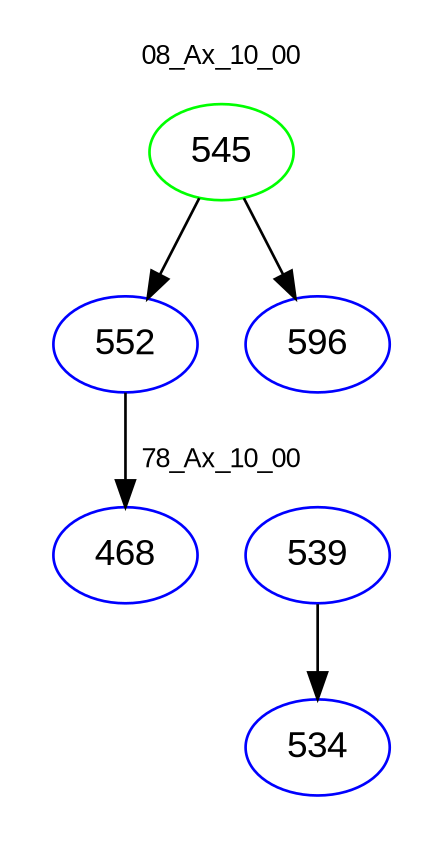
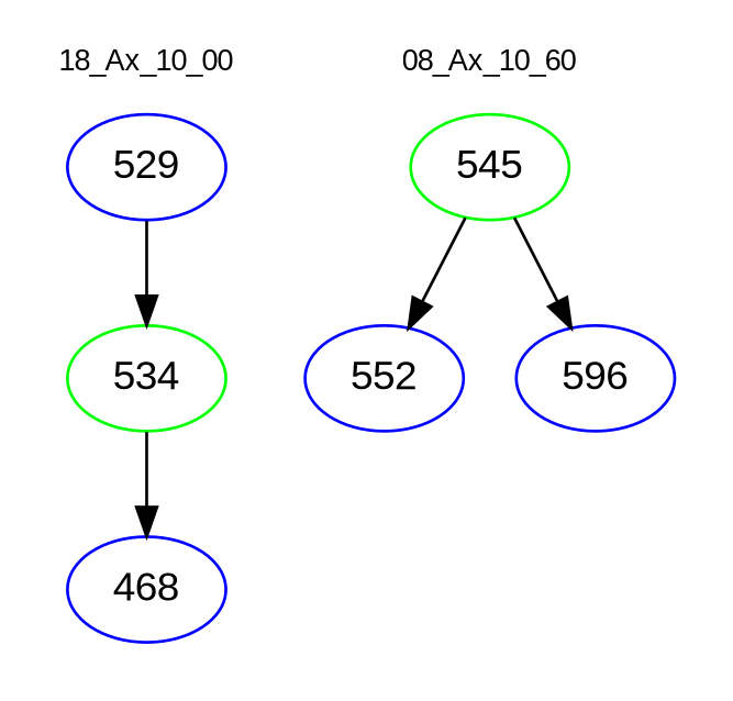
  digraph {
    fontname="Liberation Sans"
    node [color=blue fontname="Liberation Sans"]
    edge [color=black fontname="Liberation Sans"]
-   n1 [label=539]
-   n2 [label=534]
+   n1 [label=529]
+   n2 [color=green label=534]
    n3 [label=468]
    n4 [label=552]
    n5 [color=green label=545]
    n6 [label=596]
    subgraph cluster_1 {
      color=white
      fontsize=10
-     label="78_Ax_10_00"
+     label="18_Ax_10_00"
      n1
      n2
      n3
    }
    subgraph cluster_2 {
      color=white
      fontsize=10
-     label="08_Ax_10_00"
+     label="08_Ax_10_60"
      n4
      n5
      n6
    }
    n1 -> n2
-   n4 -> n3
+   n2 -> n3
    n5 -> n4
    n5 -> n6
  }
